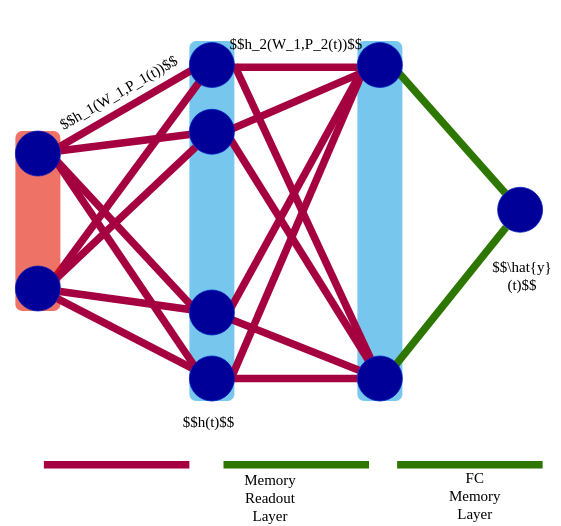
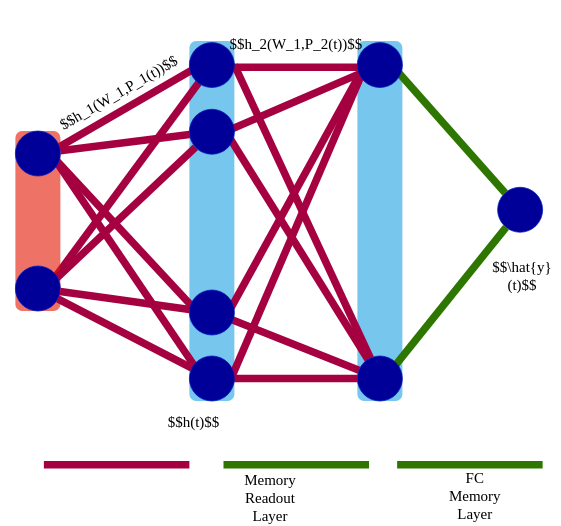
  <mxCell id="0" />
  <mxCell id="1" parent="0" />
  <mxCell id="2" value="" style="rounded=1;whiteSpace=wrap;html=1;fillColor=#1ba1e2;strokeColor=none;fontColor=#ffffff;shadow=0;fillStyle=auto;glass=0;dashed=1;dashPattern=12 12;opacity=60;" vertex="1" parent="1"><mxGeometry x="252" y="54" width="60" height="480" as="geometry" /></mxCell>
  <mxCell id="3" value="" style="endArrow=none;rounded=0;strokeWidth=10;fontColor=#FF3333;fillColor=#d80073;strokeColor=#A50040;exitX=0.75;exitY=0.432;exitDx=0;exitDy=0;exitPerimeter=0;" edge="1" parent="1" source="9" target="33"><mxGeometry width="50" height="50" relative="1" as="geometry"><mxPoint x="56.5" y="389" as="sourcePoint" /><mxPoint x="258.5" y="272" as="targetPoint" /><Array as="points" /></mxGeometry></mxCell>
  <mxCell id="4" value="" style="endArrow=none;rounded=0;strokeWidth=10;fontColor=#FF3333;fillColor=#d80073;strokeColor=#A50040;" edge="1" parent="1" source="14" target="32"><mxGeometry width="50" height="50" relative="1" as="geometry"><mxPoint x="66" y="216" as="sourcePoint" /><mxPoint x="268" y="99" as="targetPoint" /><Array as="points" /></mxGeometry></mxCell>
  <mxCell id="5" value="" style="endArrow=none;rounded=0;strokeWidth=10;entryX=0.25;entryY=0.5;entryDx=0;entryDy=0;entryPerimeter=0;fontColor=#FF3333;fillColor=#d80073;strokeColor=#A50040;" edge="1" parent="1" target="33"><mxGeometry width="50" height="50" relative="1" as="geometry"><mxPoint x="65" y="203" as="sourcePoint" /><mxPoint x="242" y="91" as="targetPoint" /><Array as="points" /></mxGeometry></mxCell>
  <mxCell id="6" value="" style="rounded=1;whiteSpace=wrap;html=1;fillColor=#e51400;fontColor=#ffffff;strokeColor=none;opacity=60;" vertex="1" parent="1"><mxGeometry x="20" y="174" width="60" height="240" as="geometry" /></mxCell>
  <mxCell id="7" value="$$h_1(W_1,P_1(t))$$" style="text;html=1;strokeColor=none;fillColor=none;align=center;verticalAlign=middle;whiteSpace=wrap;rounded=0;rotation=-30;fontFamily=Comic Sans MS;fontSize=20;" vertex="1" parent="1"><mxGeometry x="94" y="85" width="127" height="74" as="geometry" /></mxCell>
  <mxCell id="8" value="" style="endArrow=none;rounded=0;strokeWidth=10;fontColor=#FF3333;fillColor=#d80073;strokeColor=#A50040;" edge="1" parent="1" target="32"><mxGeometry width="50" height="50" relative="1" as="geometry"><mxPoint x="70" y="375" as="sourcePoint" /><mxPoint x="270" y="111" as="targetPoint" /><Array as="points" /></mxGeometry></mxCell>
  <mxCell id="9" value="" style="ellipse;whiteSpace=wrap;html=1;aspect=fixed;strokeColor=#001DBC;fillColor=#000099;fontColor=#ffffff;" vertex="1" parent="1"><mxGeometry x="20" y="354" width="60" height="60" as="geometry" /></mxCell>
  <mxCell id="10" value="" style="endArrow=none;rounded=0;strokeWidth=10;fontColor=#FF3333;fillColor=#d80073;strokeColor=#A50040;" edge="1" parent="1" source="9" target="31"><mxGeometry width="50" height="50" relative="1" as="geometry"><mxPoint x="59" y="560" as="sourcePoint" /><mxPoint x="249" y="381" as="targetPoint" /><Array as="points" /></mxGeometry></mxCell>
  <mxCell id="11" value="" style="endArrow=none;rounded=0;strokeWidth=10;fontColor=#FF3333;fillColor=#d80073;strokeColor=#A50040;" edge="1" parent="1" source="9" target="30"><mxGeometry width="50" height="50" relative="1" as="geometry"><mxPoint x="67" y="404" as="sourcePoint" /><mxPoint x="239" y="428" as="targetPoint" /><Array as="points" /></mxGeometry></mxCell>
  <mxCell id="12" value="" style="endArrow=none;rounded=0;strokeWidth=10;fontColor=#FF3333;fillColor=#d80073;strokeColor=#A50040;" edge="1" parent="1"><mxGeometry width="50" height="50" relative="1" as="geometry"><mxPoint x="69" y="207" as="sourcePoint" /><mxPoint x="266" y="419" as="targetPoint" /><Array as="points" /></mxGeometry></mxCell>
  <mxCell id="13" value="" style="endArrow=none;rounded=0;strokeWidth=10;fontColor=#FF3333;fillColor=#d80073;strokeColor=#A50040;exitX=0.9;exitY=0.667;exitDx=0;exitDy=0;exitPerimeter=0;" edge="1" parent="1" source="14"><mxGeometry width="50" height="50" relative="1" as="geometry"><mxPoint x="69" y="286" as="sourcePoint" /><mxPoint x="266" y="498" as="targetPoint" /><Array as="points" /></mxGeometry></mxCell>
  <mxCell id="14" value="" style="ellipse;whiteSpace=wrap;html=1;aspect=fixed;strokeColor=#001DBC;fillColor=#000099;fontColor=#ffffff;" vertex="1" parent="1"><mxGeometry x="20" y="174" width="60" height="60" as="geometry" /></mxCell>
  <mxCell id="15" value="" style="ellipse;whiteSpace=wrap;html=1;aspect=fixed;strokeColor=#001DBC;fillColor=#000099;fontColor=#ffffff;" vertex="1" parent="1"><mxGeometry x="663" y="249" width="60" height="60" as="geometry" /></mxCell>
- <mxCell id="16" value="$$h(t)$$" style="text;html=1;strokeColor=none;fillColor=none;align=center;verticalAlign=middle;whiteSpace=wrap;rounded=0;fontSize=20;fontFamily=Comic Sans MS;" vertex="1" parent="1"><mxGeometry x="248" y="546" width="60" height="30" as="geometry" /></mxCell>
+ <mxCell id="16" value="$$h(t)$$" style="text;html=1;strokeColor=none;fillColor=none;align=center;verticalAlign=middle;whiteSpace=wrap;rounded=0;fontSize=20;fontFamily=Comic Sans MS;" vertex="1" parent="1"><mxGeometry x="228" y="546" width="60" height="30" as="geometry" /></mxCell>
  <mxCell id="17" value="$$\hat{y}(t)$$" style="text;html=1;strokeColor=none;fillColor=none;align=center;verticalAlign=middle;whiteSpace=wrap;rounded=0;fontSize=20;fontFamily=Comic Sans MS;" vertex="1" parent="1"><mxGeometry x="666" y="352" width="60" height="30" as="geometry" /></mxCell>
  <mxCell id="18" value="Memory&lt;br&gt;Readout Layer" style="text;html=1;strokeColor=none;fillColor=none;align=center;verticalAlign=middle;whiteSpace=wrap;rounded=0;fontFamily=Comic Sans MS;fontSize=20;" vertex="1" parent="1"><mxGeometry x="329.5" y="648" width="60" height="30" as="geometry" /></mxCell>
  <mxCell id="19" value="" style="endArrow=none;rounded=0;strokeWidth=10;fontColor=#FF3333;fillColor=#d80073;strokeColor=#A50040;" edge="1" parent="1"><mxGeometry width="50" height="50" relative="1" as="geometry"><mxPoint x="58" y="619" as="sourcePoint" /><mxPoint x="252" y="619" as="targetPoint" /><Array as="points" /></mxGeometry></mxCell>
  <mxCell id="20" value="" style="endArrow=none;rounded=0;strokeWidth=10;fontColor=#FF3333;fillColor=#a20025;strokeColor=#a50040;" edge="1" parent="1"><mxGeometry width="50" height="50" relative="1" as="geometry"><mxPoint x="295" y="89" as="sourcePoint" /><mxPoint x="489" y="89" as="targetPoint" /><Array as="points" /></mxGeometry></mxCell>
  <mxCell id="21" value="" style="rounded=1;whiteSpace=wrap;html=1;fillColor=#1ba1e2;strokeColor=none;fontColor=#ffffff;shadow=0;fillStyle=auto;glass=0;dashed=1;dashPattern=12 12;opacity=60;" vertex="1" parent="1"><mxGeometry x="476" y="54" width="60" height="480" as="geometry" /></mxCell>
  <mxCell id="22" value="" style="endArrow=none;rounded=0;strokeWidth=10;fontColor=#FF3333;fillColor=#60a917;strokeColor=#2D7600;" edge="1" parent="1"><mxGeometry width="50" height="50" relative="1" as="geometry"><mxPoint x="297.5" y="619" as="sourcePoint" /><mxPoint x="491.5" y="619" as="targetPoint" /><Array as="points" /></mxGeometry></mxCell>
  <mxCell id="23" value="" style="endArrow=none;rounded=0;strokeWidth=10;fontColor=#FF3333;fillColor=#a20025;strokeColor=#a50040;" edge="1" parent="1" target="37"><mxGeometry width="50" height="50" relative="1" as="geometry"><mxPoint x="293" y="178" as="sourcePoint" /><mxPoint x="487" y="178" as="targetPoint" /><Array as="points" /></mxGeometry></mxCell>
  <mxCell id="24" value="" style="endArrow=none;rounded=0;strokeWidth=10;fontColor=#FF3333;fillColor=#a20025;strokeColor=#a50040;" edge="1" parent="1" target="38"><mxGeometry width="50" height="50" relative="1" as="geometry"><mxPoint x="297" y="421" as="sourcePoint" /><mxPoint x="491" y="421" as="targetPoint" /><Array as="points" /></mxGeometry></mxCell>
  <mxCell id="25" value="" style="endArrow=none;rounded=0;strokeWidth=10;fontColor=#FF3333;fillColor=#a20025;strokeColor=#a50040;" edge="1" parent="1" target="38"><mxGeometry width="50" height="50" relative="1" as="geometry"><mxPoint x="295" y="504" as="sourcePoint" /><mxPoint x="476" y="576" as="targetPoint" /><Array as="points" /></mxGeometry></mxCell>
  <mxCell id="26" value="" style="endArrow=none;rounded=0;strokeWidth=10;fontColor=#FF3333;fillColor=#a20025;strokeColor=#a50040;exitX=1;exitY=0.5;exitDx=0;exitDy=0;" edge="1" parent="1" source="33" target="38"><mxGeometry width="50" height="50" relative="1" as="geometry"><mxPoint x="295" y="98" as="sourcePoint" /><mxPoint x="476" y="170" as="targetPoint" /><Array as="points" /></mxGeometry></mxCell>
  <mxCell id="27" value="" style="endArrow=none;rounded=0;strokeWidth=10;fontColor=#FF3333;fillColor=#a20025;strokeColor=#a50040;" edge="1" parent="1"><mxGeometry width="50" height="50" relative="1" as="geometry"><mxPoint x="488" y="84" as="sourcePoint" /><mxPoint x="305" y="510" as="targetPoint" /><Array as="points" /></mxGeometry></mxCell>
  <mxCell id="28" value="" style="endArrow=none;rounded=0;strokeWidth=10;fontColor=#FF3333;fillColor=#a20025;strokeColor=#a50040;" edge="1" parent="1" target="38"><mxGeometry width="50" height="50" relative="1" as="geometry"><mxPoint x="300" y="174" as="sourcePoint" /><mxPoint x="497" y="553" as="targetPoint" /><Array as="points" /></mxGeometry></mxCell>
  <mxCell id="29" value="" style="endArrow=none;rounded=0;strokeWidth=10;fontColor=#FF3333;fillColor=#a20025;strokeColor=#a50040;" edge="1" parent="1"><mxGeometry width="50" height="50" relative="1" as="geometry"><mxPoint x="486" y="86" as="sourcePoint" /><mxPoint x="298" y="427" as="targetPoint" /><Array as="points" /></mxGeometry></mxCell>
  <mxCell id="30" value="" style="ellipse;whiteSpace=wrap;html=1;aspect=fixed;strokeColor=#001DBC;fillColor=#000099;fontColor=#ffffff;" vertex="1" parent="1"><mxGeometry x="252" y="474" width="60" height="60" as="geometry" /></mxCell>
  <mxCell id="31" value="" style="ellipse;whiteSpace=wrap;html=1;aspect=fixed;strokeColor=#001DBC;fillColor=#000099;fontColor=#ffffff;" vertex="1" parent="1"><mxGeometry x="252" y="386" width="60" height="60" as="geometry" /></mxCell>
  <mxCell id="32" value="" style="ellipse;whiteSpace=wrap;html=1;aspect=fixed;strokeColor=#001DBC;fillColor=#000099;fontColor=#ffffff;" vertex="1" parent="1"><mxGeometry x="252" y="145" width="60" height="60" as="geometry" /></mxCell>
  <mxCell id="33" value="" style="ellipse;whiteSpace=wrap;html=1;aspect=fixed;strokeColor=#001DBC;fillColor=#000099;fontColor=#ffffff;" vertex="1" parent="1"><mxGeometry x="252" y="56" width="60" height="60" as="geometry" /></mxCell>
  <mxCell id="34" value="$$h_2(W_1,P_2(t))$$" style="text;html=1;strokeColor=none;fillColor=none;align=center;verticalAlign=middle;whiteSpace=wrap;rounded=0;rotation=0;fontFamily=Comic Sans MS;fontSize=20;" vertex="1" parent="1"><mxGeometry x="331" y="20" width="127" height="74" as="geometry" /></mxCell>
  <mxCell id="35" value="" style="endArrow=none;rounded=0;strokeWidth=10;fontColor=#FF3333;fillColor=#60a917;strokeColor=#2D7600;exitX=1;exitY=0.5;exitDx=0;exitDy=0;" edge="1" parent="1" target="15"><mxGeometry width="50" height="50" relative="1" as="geometry"><mxPoint x="514" y="77" as="sourcePoint" /><mxPoint x="695" y="468" as="targetPoint" /><Array as="points" /></mxGeometry></mxCell>
  <mxCell id="36" value="" style="endArrow=none;rounded=0;strokeWidth=10;fontColor=#FF3333;fillColor=#60a917;strokeColor=#2D7600;" edge="1" parent="1" target="15"><mxGeometry width="50" height="50" relative="1" as="geometry"><mxPoint x="513" y="503.5" as="sourcePoint" /><mxPoint x="694" y="503.5" as="targetPoint" /><Array as="points" /></mxGeometry></mxCell>
  <mxCell id="37" value="" style="ellipse;whiteSpace=wrap;html=1;aspect=fixed;strokeColor=#001DBC;fillColor=#000099;fontColor=#ffffff;" vertex="1" parent="1"><mxGeometry x="476" y="56" width="60" height="60" as="geometry" /></mxCell>
  <mxCell id="38" value="" style="ellipse;whiteSpace=wrap;html=1;aspect=fixed;strokeColor=#001DBC;fillColor=#000099;fontColor=#ffffff;" vertex="1" parent="1"><mxGeometry x="476" y="474" width="60" height="60" as="geometry" /></mxCell>
  <mxCell id="39" value="" style="endArrow=none;rounded=0;strokeWidth=10;fontColor=#FF3333;fillColor=#60a917;strokeColor=#2D7600;" edge="1" parent="1"><mxGeometry width="50" height="50" relative="1" as="geometry"><mxPoint x="529" y="619" as="sourcePoint" /><mxPoint x="723" y="619" as="targetPoint" /><Array as="points" /></mxGeometry></mxCell>
  <mxCell id="40" value="FC Memory Layer" style="text;html=1;strokeColor=none;fillColor=none;align=center;verticalAlign=middle;whiteSpace=wrap;rounded=0;fontFamily=Comic Sans MS;fontSize=20;" vertex="1" parent="1"><mxGeometry x="603" y="645" width="60" height="30" as="geometry" /></mxCell>
